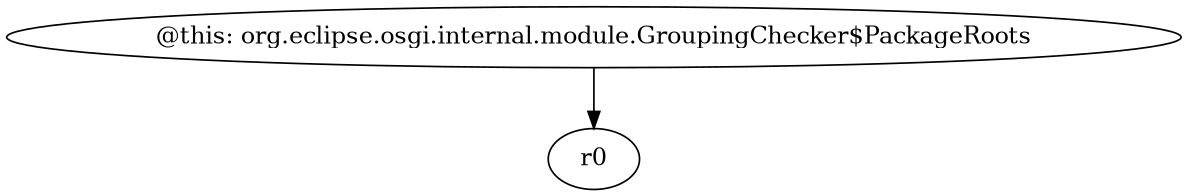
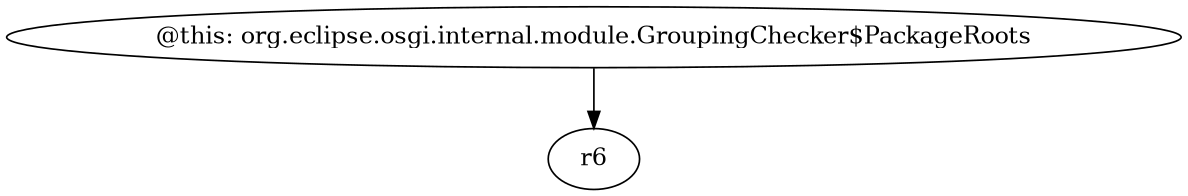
  digraph {
    n1 [label="@this: org.eclipse.osgi.internal.module.GroupingChecker$PackageRoots"]
-   n2 [label=r0]
+   n2 [label=r6]
    n1 -> n2
  }
